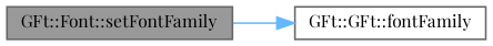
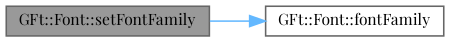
  digraph {
    rankdir=LR
    fontname="Playfair Display"
    node [fontname="Playfair Display" fontsize=10 shape=box style=filled]
    n1 [color=gray40 fillcolor=grey60 fontcolor=black height=0.2 label="GFt::Font::setFontFamily" width=0.4]
-   n2 [color=grey40 fillcolor=white height=0.2 label="GFt::GFt::fontFamily" width=0.4]
+   n2 [color=grey40 fillcolor=white height=0.2 label="GFt::Font::fontFamily" width=0.4]
    n1 -> n2 [color=steelblue1 fontname="Playfair Display" fontsize=10 labelfontname=Helvetica labelfontsize=10 style=solid]
  }
